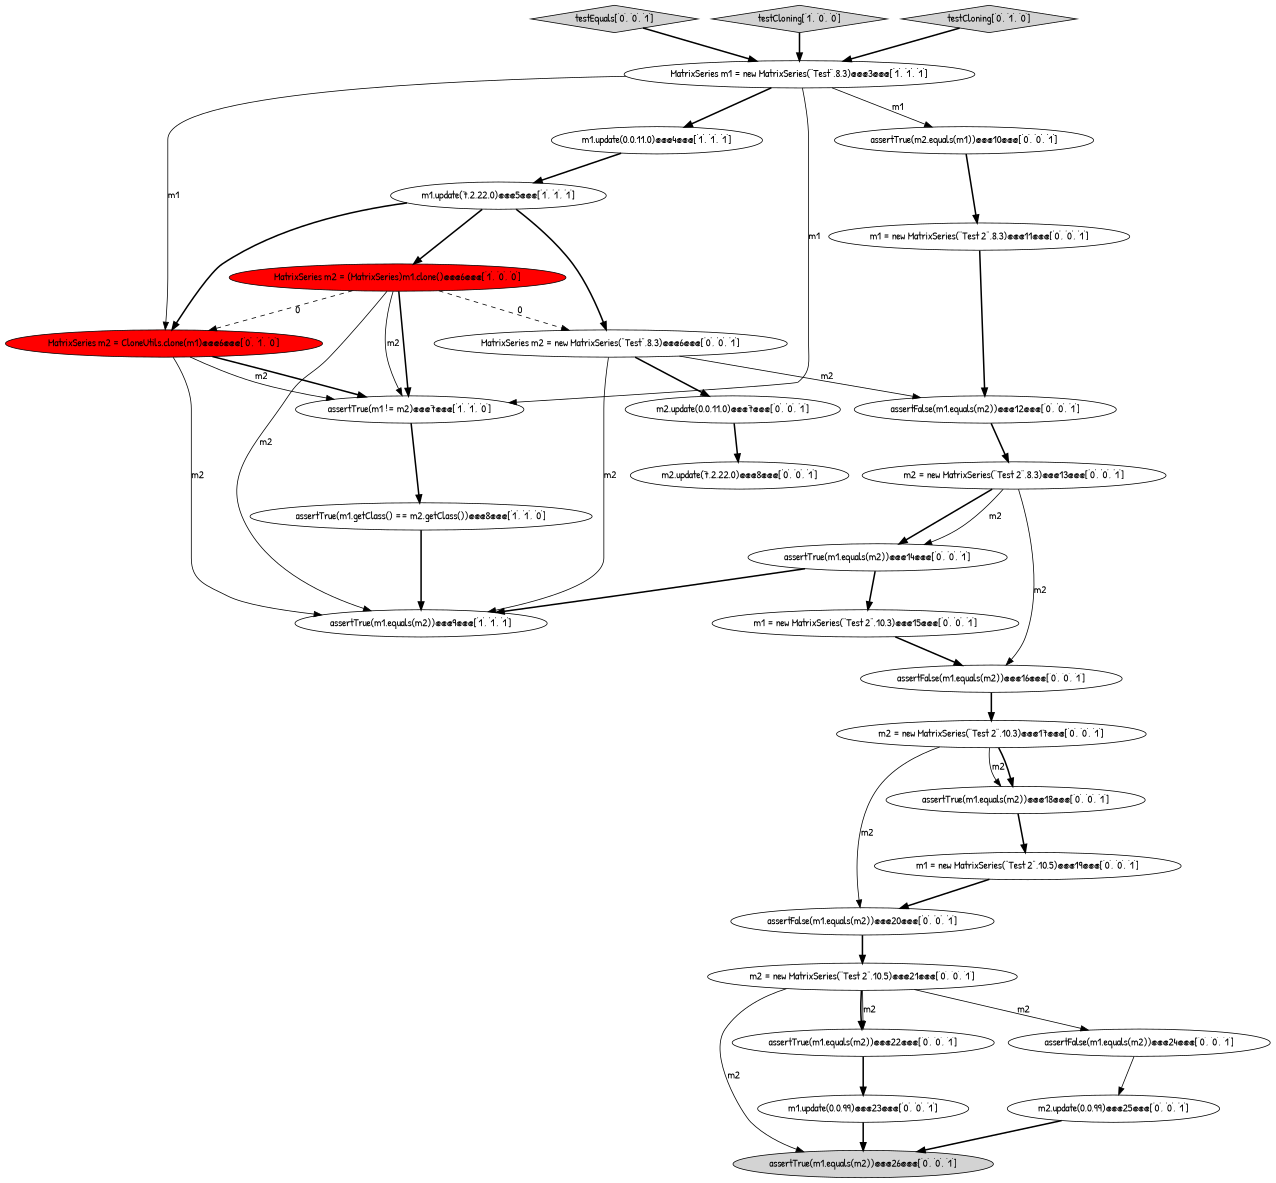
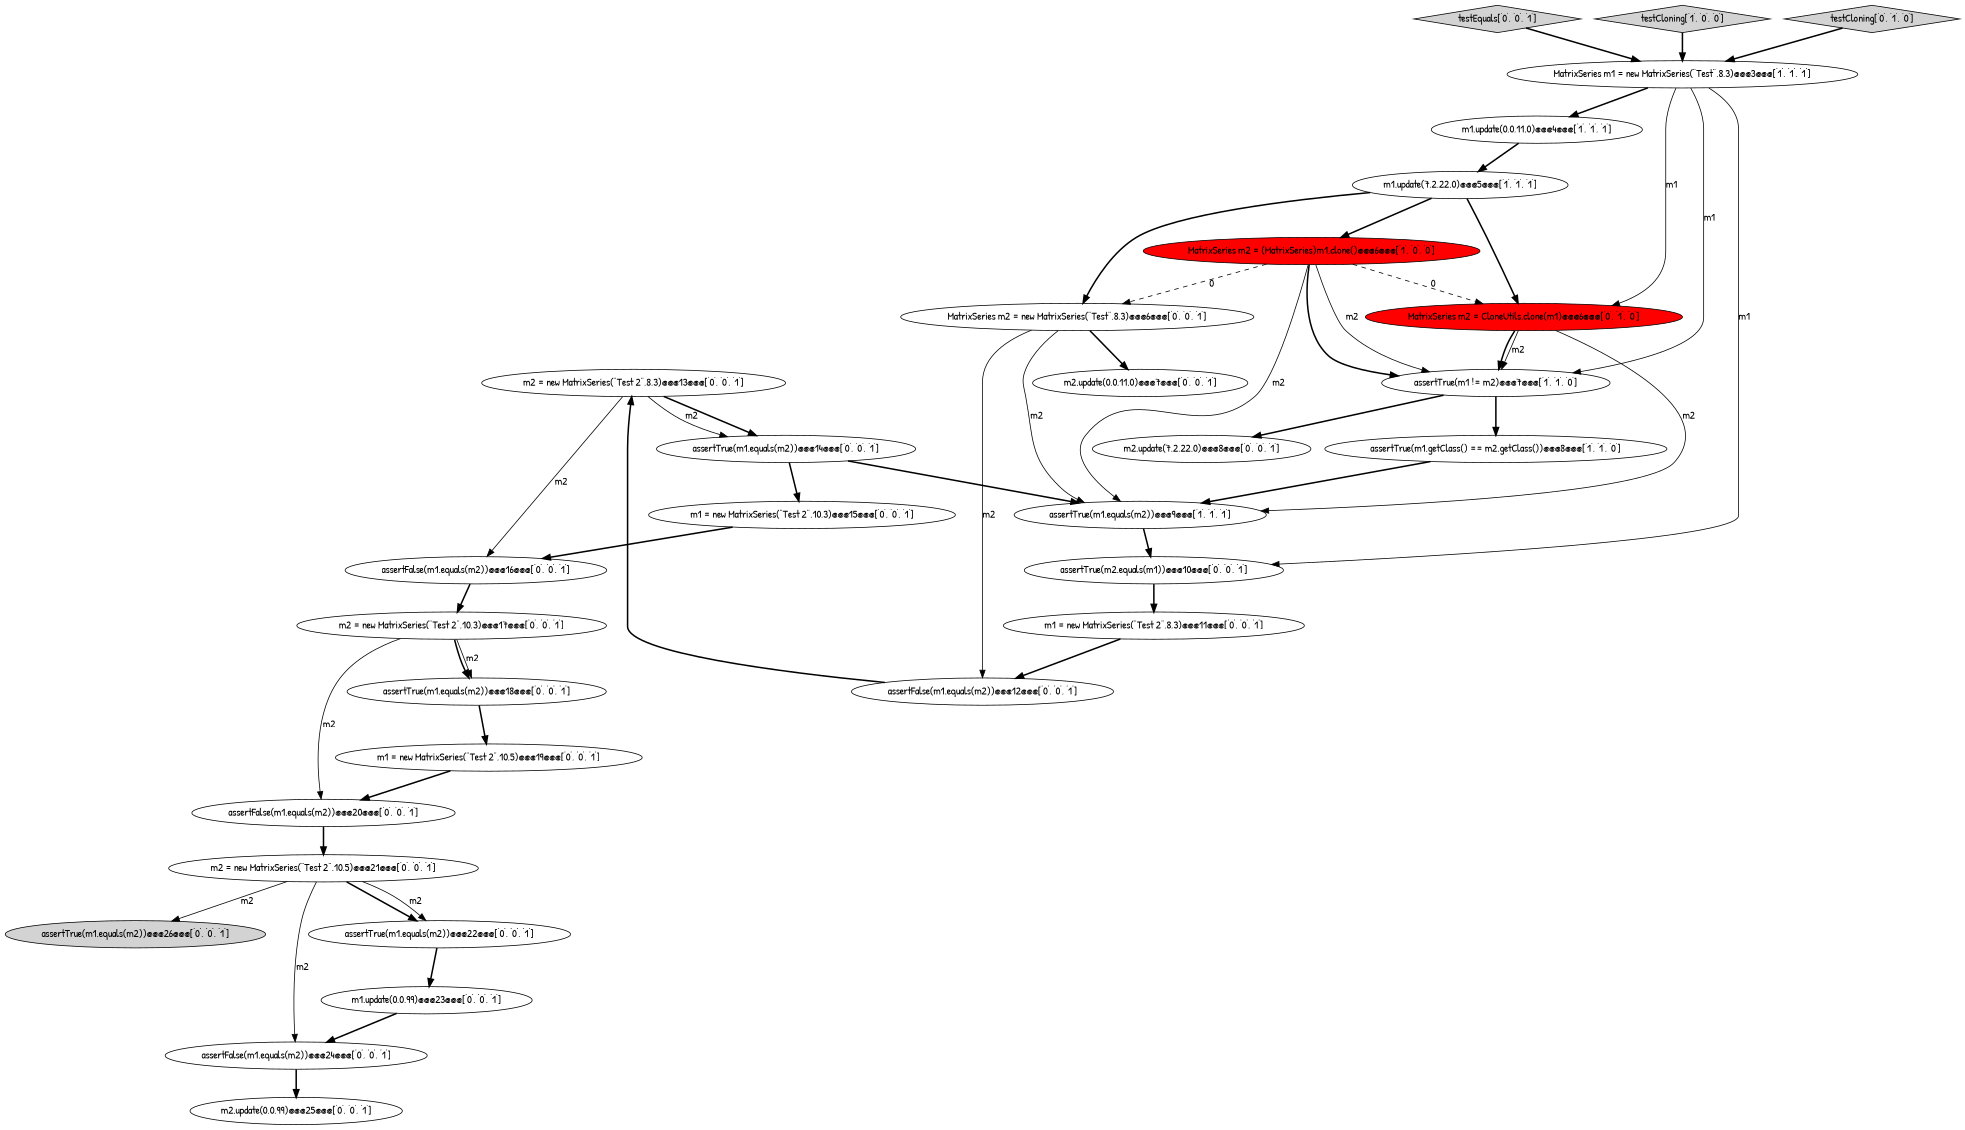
  digraph {
    fontname="Patrick Hand"
    node [fillcolor=white fontname="Patrick Hand" shape=ellipse style=filled]
    edge [fontname="Patrick Hand" style=bold]
    n1 [label="m2 = new MatrixSeries(\"Test 2\",10,5)@@@21@@@['0', '0', '1']"]
    n2 [fillcolor=lightgray label="assertTrue(m1.equals(m2))@@@26@@@['0', '0', '1']"]
    n3 [label="assertTrue(m1.equals(m2))@@@22@@@['0', '0', '1']"]
    n4 [label="assertFalse(m1.equals(m2))@@@24@@@['0', '0', '1']"]
    n5 [label="m1.update(0,0,99)@@@23@@@['0', '0', '1']"]
    n6 [label="m2.update(0,0,99)@@@25@@@['0', '0', '1']"]
    n7 [label="m2 = new MatrixSeries(\"Test 2\",10,3)@@@17@@@['0', '0', '1']"]
    n8 [label="assertFalse(m1.equals(m2))@@@20@@@['0', '0', '1']"]
    n9 [label="assertTrue(m1.equals(m2))@@@18@@@['0', '0', '1']"]
    n10 [label="m1 = new MatrixSeries(\"Test 2\",10,5)@@@19@@@['0', '0', '1']"]
    n11 [label="MatrixSeries m1 = new MatrixSeries(\"Test\",8,3)@@@3@@@['1', '1', '1']"]
    n12 [label="assertTrue(m2.equals(m1))@@@10@@@['0', '0', '1']"]
    n13 [fillcolor=red label="MatrixSeries m2 = CloneUtils.clone(m1)@@@6@@@['0', '1', '0']"]
    n14 [label="assertTrue(m1 != m2)@@@7@@@['1', '1', '0']"]
    n15 [label="m1.update(0,0,11.0)@@@4@@@['1', '1', '1']"]
    n16 [label="m1 = new MatrixSeries(\"Test 2\",8,3)@@@11@@@['0', '0', '1']"]
    n17 [label="assertTrue(m1.equals(m2))@@@9@@@['1', '1', '1']"]
    n18 [label="assertTrue(m1.getClass() == m2.getClass())@@@8@@@['1', '1', '0']"]
    n19 [label="m1.update(7,2,22.0)@@@5@@@['1', '1', '1']"]
    n20 [label="m2.update(0,0,11.0)@@@7@@@['0', '0', '1']"]
    n21 [label="m2.update(7,2,22.0)@@@8@@@['0', '0', '1']"]
    n22 [label="assertFalse(m1.equals(m2))@@@12@@@['0', '0', '1']"]
    n23 [label="m2 = new MatrixSeries(\"Test 2\",8,3)@@@13@@@['0', '0', '1']"]
    n24 [label="assertTrue(m1.equals(m2))@@@14@@@['0', '0', '1']"]
    n25 [label="assertFalse(m1.equals(m2))@@@16@@@['0', '0', '1']"]
    n26 [fillcolor=lightgray label="testEquals['0', '0', '1']" shape=diamond]
    n27 [label="m1 = new MatrixSeries(\"Test 2\",10,3)@@@15@@@['0', '0', '1']"]
    n28 [fillcolor=lightgray label="testCloning['1', '0', '0']" shape=diamond]
    n29 [label="MatrixSeries m2 = new MatrixSeries(\"Test\",8,3)@@@6@@@['0', '0', '1']"]
    n30 [fillcolor=lightgray label="testCloning['0', '1', '0']" shape=diamond]
    n31 [fillcolor=red label="MatrixSeries m2 = (MatrixSeries)m1.clone()@@@6@@@['1', '0', '0']"]
    n1 -> n2 [label=m2 style=solid]
    n1 -> n3
    n1 -> n3 [label=m2 style=solid]
    n1 -> n4 [label=m2 style=solid]
    n3 -> n5
-   n4 -> n6 [style=solid]
-   n5 -> n2
-   n6 -> n2
+   n4 -> n6
+   n5 -> n4
    n7 -> n8 [label=m2 style=solid]
    n7 -> n9 [label=m2 style=solid]
    n7 -> n9
    n8 -> n1
    n9 -> n10
    n10 -> n8
    n11 -> n12 [label=m1 style=solid]
    n11 -> n13 [label=m1 style=solid]
    n11 -> n14 [label=m1 style=solid]
    n11 -> n15
    n12 -> n16
    n13 -> n14 [label=m2 style=solid]
    n13 -> n14
    n13 -> n17 [label=m2 style=solid]
    n14 -> n18
    n15 -> n19
    n16 -> n22
+   n17 -> n12
    n18 -> n17
    n19 -> n13
    n19 -> n29
    n19 -> n31
-   n20 -> n21
+   n14 -> n21
    n22 -> n23
    n23 -> n24
    n23 -> n24 [label=m2 style=solid]
    n23 -> n25 [label=m2 style=solid]
    n24 -> n17
    n24 -> n27
    n25 -> n7
    n26 -> n11
    n27 -> n25
    n28 -> n11
    n29 -> n17 [label=m2 style=solid]
    n29 -> n20
    n29 -> n22 [label=m2 style=solid]
    n30 -> n11
    n31 -> n13 [label=0 style=dashed]
    n31 -> n14
    n31 -> n14 [label=m2 style=solid]
    n31 -> n17 [label=m2 style=solid]
    n31 -> n29 [label=0 style=dashed]
  }
